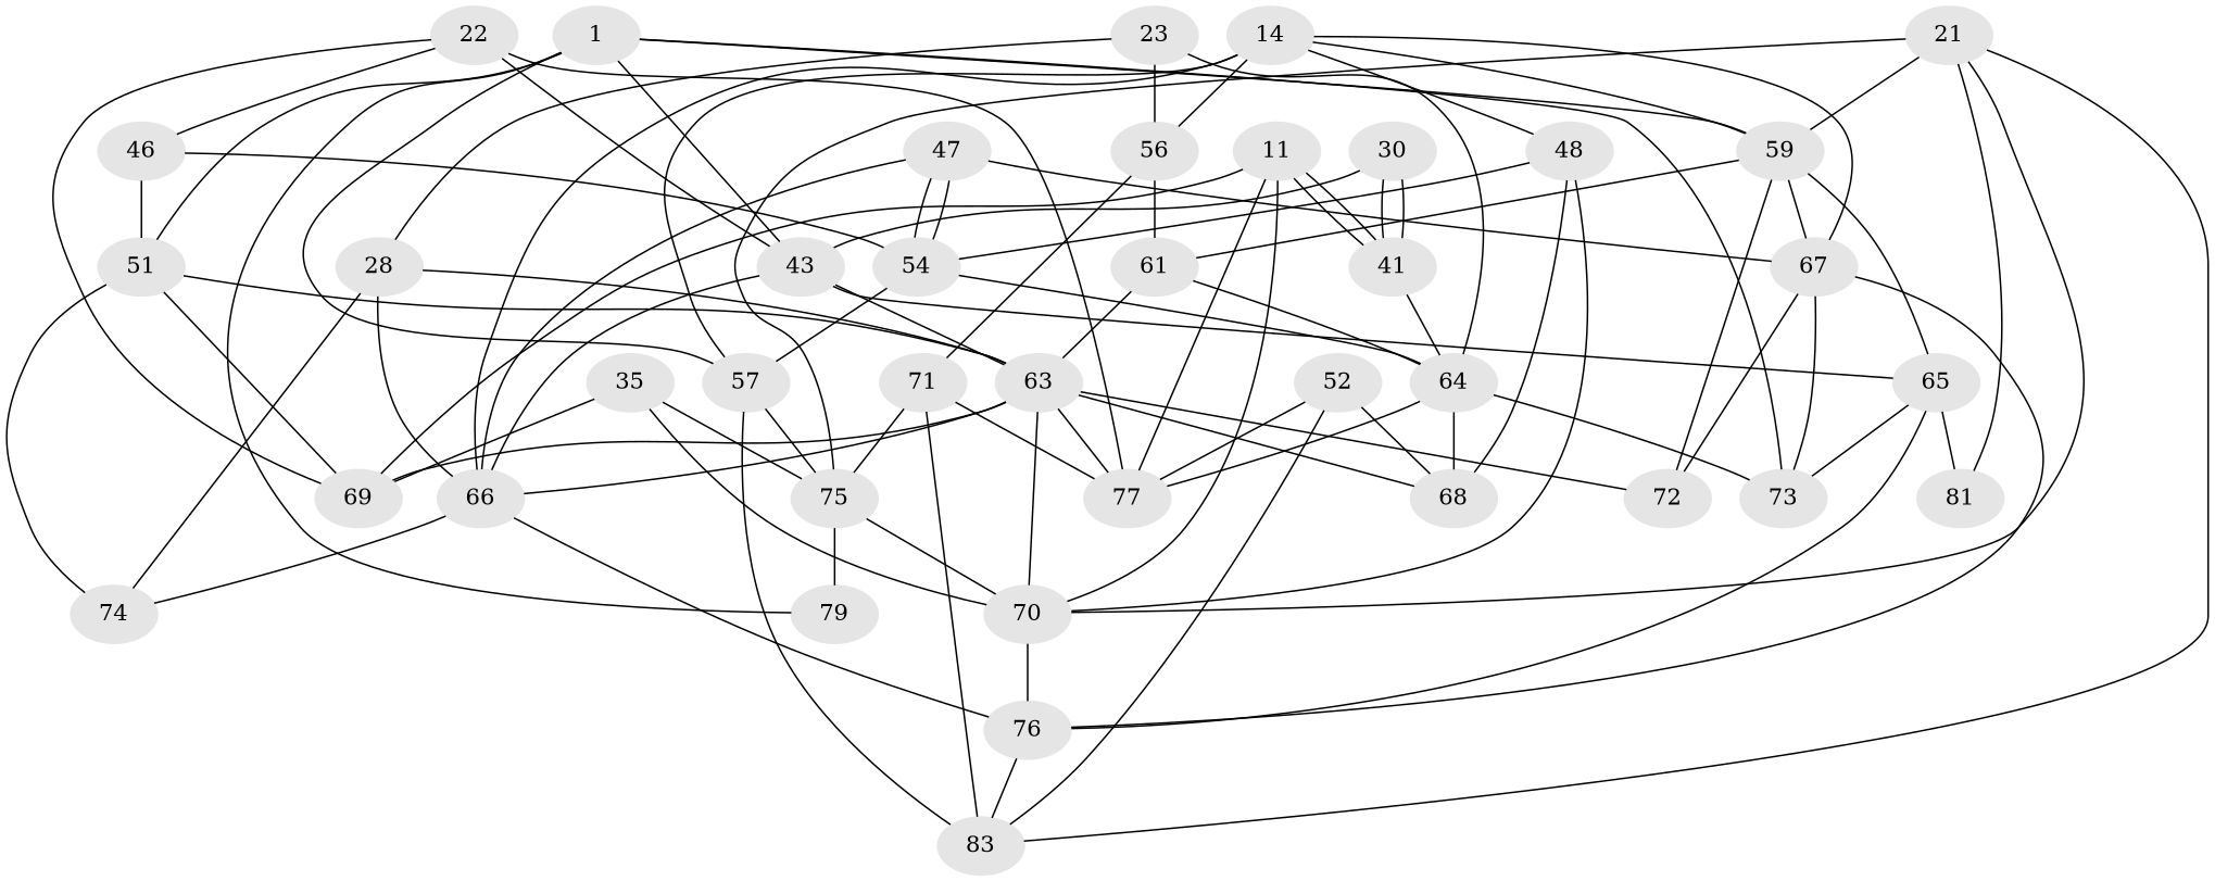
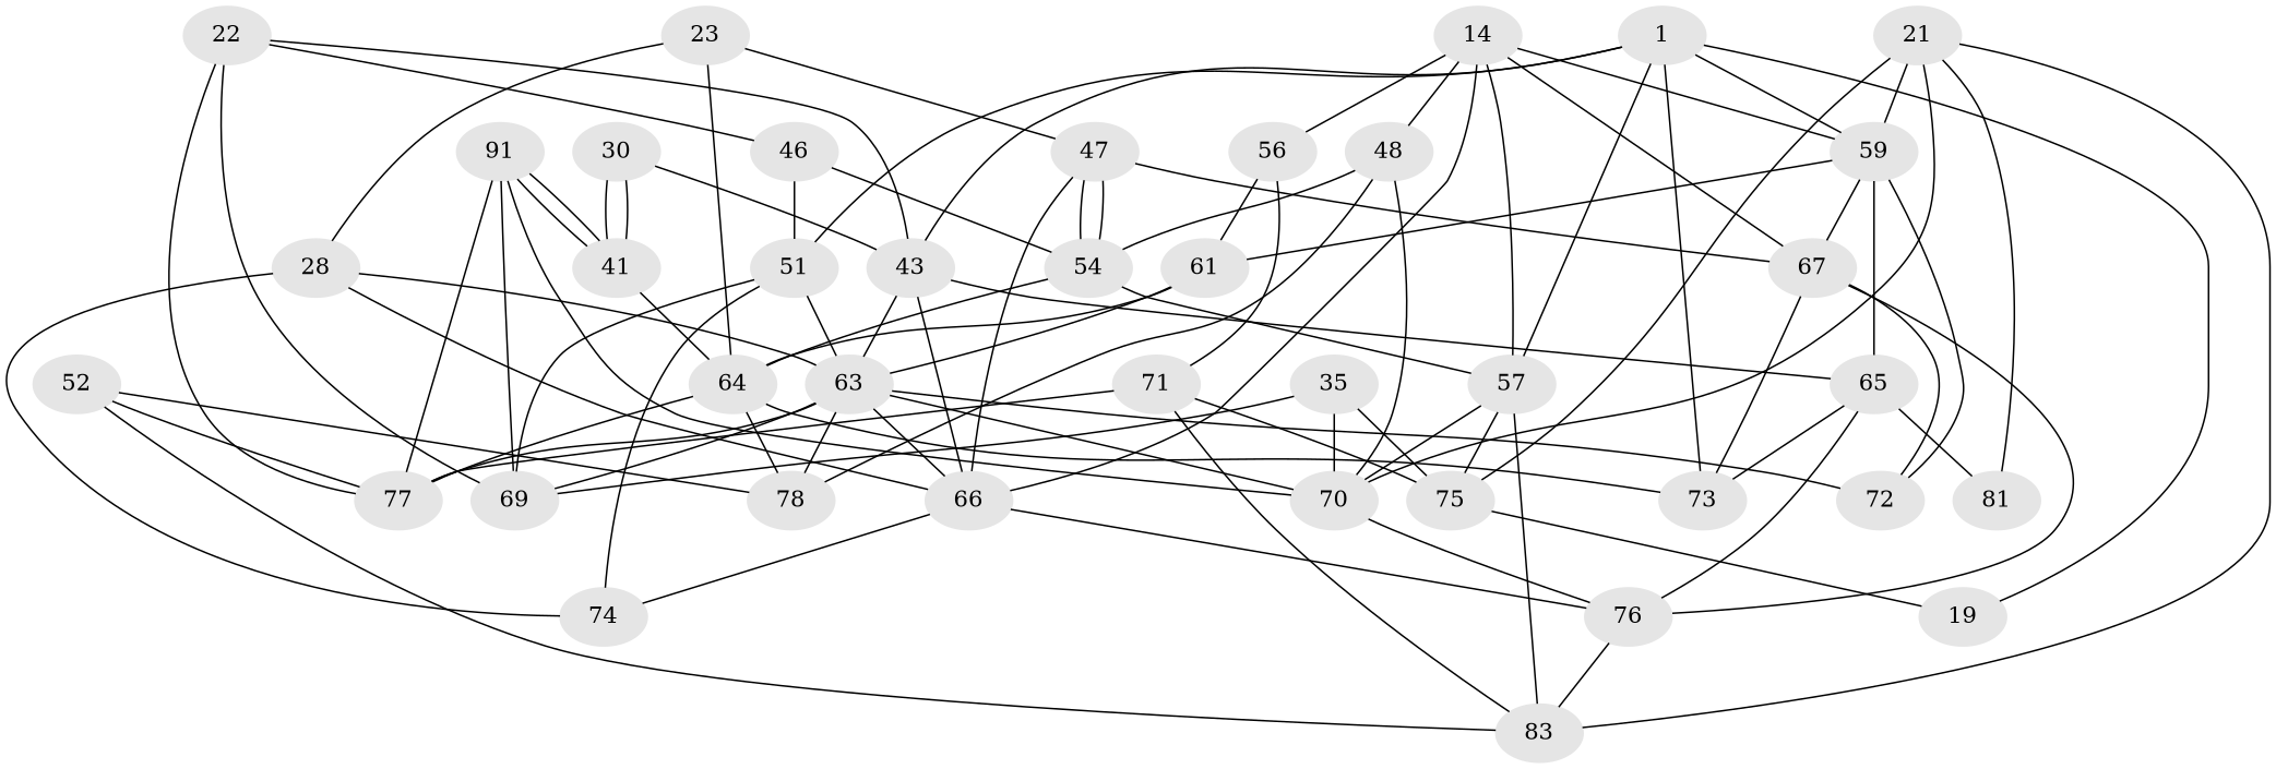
  graph {
    node [color=gray90 style=filled]
    43 [super="+40"]
    66 [super="+39"]
    63 [super="+62"]
    65 [super="+45"]
    1
    51 [super="+42"]
    57
    59 [super="+49"]
    73 [super="+10"]
-   79
+   79 [label=19]
    69 [super="+68"]
    74 [super="+19"]
    70 [super="+53+33"]
    75
    n15 [label=83 super="+31"]
    67 [super="+16+34+38"]
    61 [super="+58"]
    72
    n19 [label=41]
-   11
+   11 [label=91]
    77 [super="+25+60"]
    64 [super="+29"]
    76 [super="+41"]
    14 [super="+7"]
    48 [super="+5"]
    56 [super="+32"]
    54
-   78 [label=68]
+   78
    71
    21 [super="+15"]
    81
    22
    46
    28 [super="+12"]
    23
    47 [super="+20"]
    30
    35 [super="+6"]
    52
    43 -- 66
    43 -- 63
    43 -- 65
    66 -- 74
    66 -- 76
    63 -- 66
    63 -- 69 [weight=2]
    63 -- 70
    63 -- 72
    63 -- 77 [weight=3]
    63 -- 78
    65 -- 73
    65 -- 76
    65 -- 81
    1 -- 43
    1 -- 51
    1 -- 57
    1 -- 59 [weight=2]
    1 -- 73
    1 -- 79
    51 -- 63 [weight=2]
    51 -- 69
    51 -- 74
-   75 -- 70
+   57 -- 70
    57 -- 75
    57 -- n15 [weight=2]
    59 -- 65
    59 -- 67
    59 -- 61
    59 -- 72
    70 -- 76
    75 -- 79
    67 -- 73 [weight=2]
    67 -- 72
    67 -- 76
    61 -- 63 [weight=2]
    61 -- 64
    n19 -- 64
    11 -- 69
    11 -- 70
    11 -- n19
    11 -- n19
    11 -- 77
    64 -- 73
    64 -- 77 [weight=2]
    64 -- 78
    76 -- n15
    14 -- 66
    14 -- 57
    14 -- 59
    14 -- 67
    14 -- 48
    14 -- 56 [weight=2]
    48 -- 70
    48 -- 54
    48 -- 78
    56 -- 61
    56 -- 71
    54 -- 57
    54 -- 64
    71 -- 75
    71 -- n15
    71 -- 77
    21 -- 59 [weight=2]
    21 -- 70
    21 -- 75
    21 -- n15
    21 -- 81
    22 -- 43 [weight=2]
    22 -- 69 [weight=2]
    22 -- 77 [weight=2]
    22 -- 46
    46 -- 51 [weight=2]
    46 -- 54
    28 -- 66
    28 -- 63
    28 -- 74
    23 -- 64 [weight=2]
    23 -- 28 [weight=2]
-   23 -- 56 [weight=2]
+   23 -- 47 [weight=2]
    47 -- 66 [weight=2]
    47 -- 67 [weight=4]
    47 -- 54
    47 -- 54
    30 -- 43
    30 -- n19
    30 -- n19
    35 -- 69
    35 -- 70 [weight=3]
    35 -- 75
    52 -- n15
    52 -- 77
    52 -- 78
  }
